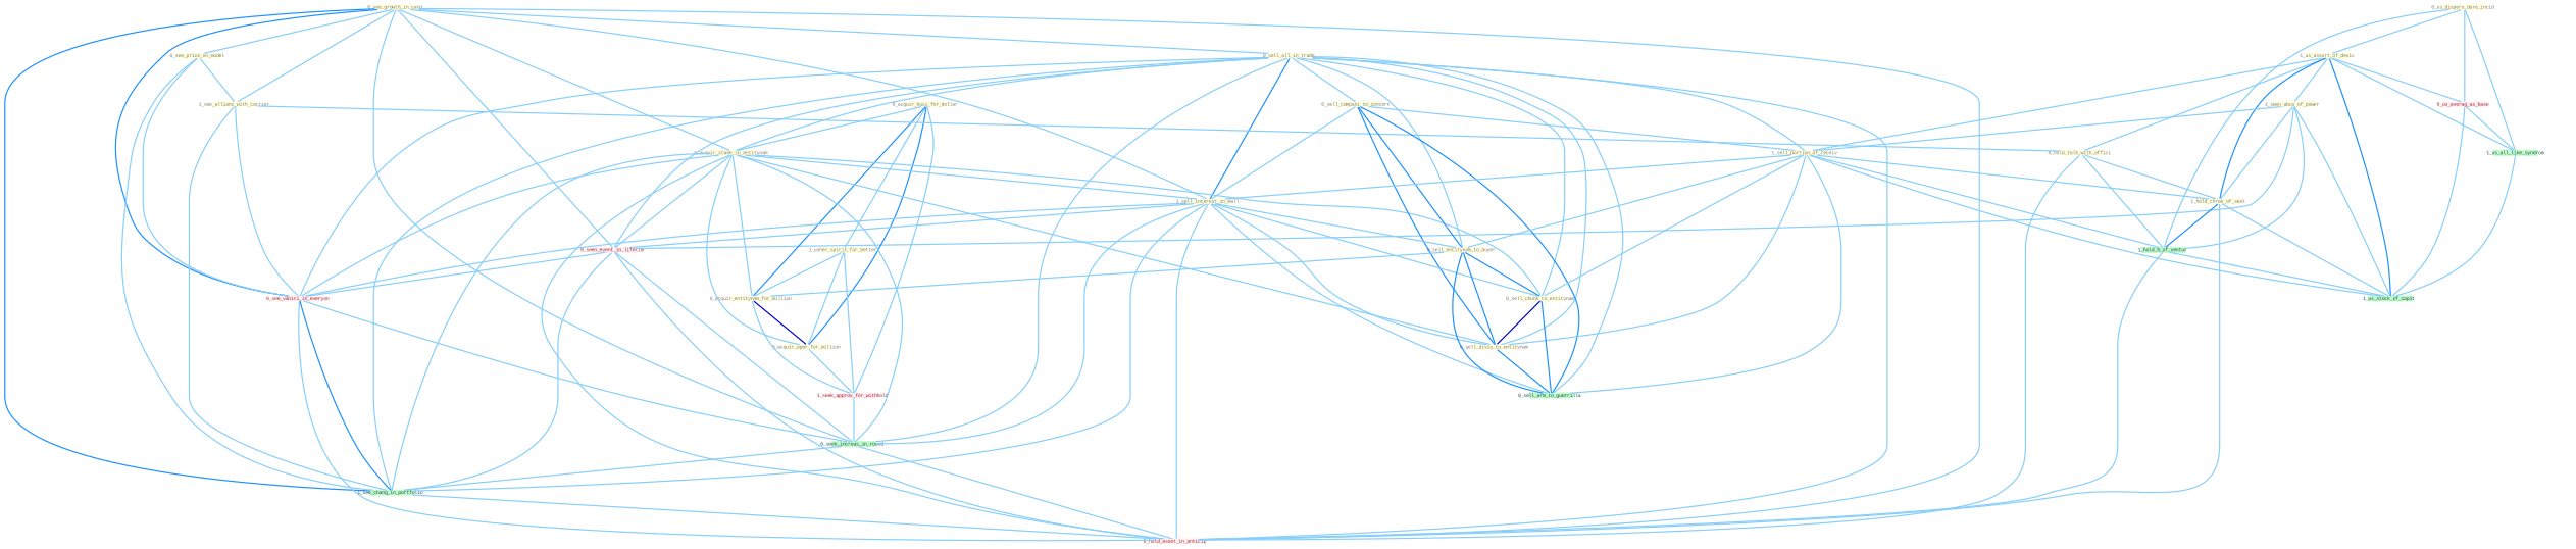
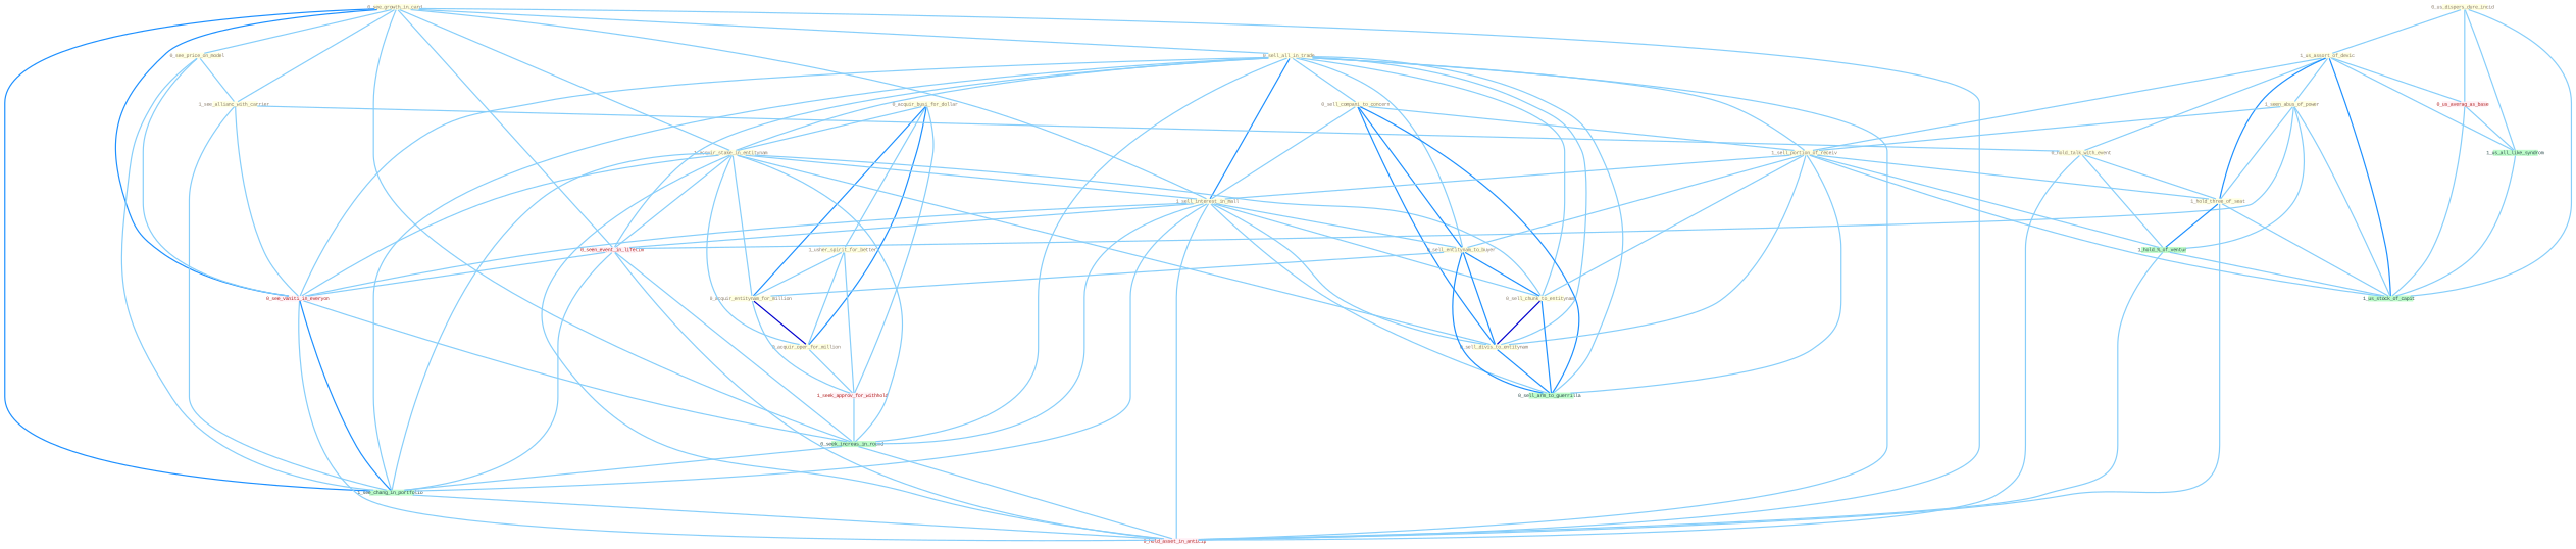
  graph {
    fontname="Liberation Mono"
    node [color="#ffffe0" fixedsize=true fontcolor="#8b7d6b" fontname="Liberation Mono" fontsize=4 shape=polygon style=filled]
    edge [color="#87cefa" fontname="Liberation Mono" w=1]
    "0_see_growth_in_card " [height=.06 width=.5]
    "0_us_dispers_dure_incid " [height=.06 width=.5]
    "1_us_assort_of_devic " [height=.06 width=.5]
    "0_sell_all_in_trade " [height=.06 width=.5]
    "1_seen_abus_of_power " [height=.06 width=.5]
    "0_acquir_busi_for_dollar " [height=.06 width=.5]
    "0_see_price_on_model " [height=.06 width=.5]
    "1_acquir_stake_in_entitynam " [height=.06 width=.5]
    "1_see_allianc_with_carrier " [height=.06 width=.5]
    "0_sell_compani_to_concern " [height=.06 width=.5]
    "1_usher_spirit_for_better " [height=.06 width=.5]
    "1_sell_portion_of_receiv " [height=.06 width=.5]
    "1_sell_interest_in_mall " [height=.06 width=.5]
    "0_sell_entitynam_to_buyer " [height=.06 width=.5]
-   "0_hold_talk_with_offici " [height=.06 width=.5]
+   "0_hold_talk_with_offici " [height=.06 width=.5 label="0_hold_talk_with_event"]
    "0_sell_chunk_to_entitynam " [height=.06 width=.5]
    "0_acquir_entitynam_for_million " [height=.06 width=.5]
    "0_sell_divis_to_entitynam " [height=.06 width=.5]
    "0_acquir_oper_for_million " [height=.06 width=.5]
    "1_hold_three_of_seat " [height=.06 width=.5]
    "0_seen_event_in_lifetim " [color="#fff0f5" fontcolor="#b22222" height=.06 width=.5]
    "0_us_averag_as_base " [color="#fff0f5" fontcolor="#b22222" height=.06 width=.5]
    "1_seek_approv_for_withhold " [color="#fff0f5" fontcolor="#b22222" height=.06 width=.5]
    "0_see_vaniti_in_everyon " [color="#fff0f5" fontcolor="#b22222" height=.06 width=.5]
    "0_hold_asset_in_anticip " [color="#fff0f5" fontcolor="#b22222" height=.06 width=.5]
    "0_seek_increas_in_round " [color="#BDFCC9" fontcolor="#2f4f4f" height=.06 width=.5]
    "1_see_chang_in_portfolio " [color="#BDFCC9" fontcolor="#2f4f4f" height=.06 width=.5]
    n28 [color="#BDFCC9" fontcolor="#2f4f4f" height=.06 label="1_us_all_like_syndrom" width=.5]
    "1_us_stock_of_capit " [color="#BDFCC9" fontcolor="#2f4f4f" height=.06 width=.5]
    "0_sell_arm_to_guerrilla " [color="#BDFCC9" fontcolor="#2f4f4f" height=.06 width=.5]
    "1_hold_%_of_ventur " [color="#BDFCC9" fontcolor="#2f4f4f" height=.06 width=.5]
    subgraph sub_1 {
      "0_see_growth_in_card "
      "0_us_dispers_dure_incid "
      "1_us_assort_of_devic "
      "0_sell_all_in_trade "
      "1_seen_abus_of_power "
      "0_acquir_busi_for_dollar "
      "0_see_price_on_model "
      "1_acquir_stake_in_entitynam "
      "1_see_allianc_with_carrier "
      "0_sell_compani_to_concern "
      "1_usher_spirit_for_better "
      "1_sell_portion_of_receiv "
      "1_sell_interest_in_mall "
      "0_sell_entitynam_to_buyer "
      "0_hold_talk_with_offici "
      "0_sell_chunk_to_entitynam "
      "0_acquir_entitynam_for_million "
      "0_sell_divis_to_entitynam "
      "0_acquir_oper_for_million "
      "1_hold_three_of_seat "
    }
    subgraph sub_2 {
      "0_seen_event_in_lifetim "
      "0_us_averag_as_base "
      "1_seek_approv_for_withhold "
      "0_see_vaniti_in_everyon "
      "0_hold_asset_in_anticip "
    }
    "0_see_growth_in_card " -- "0_sell_all_in_trade "
    "0_see_growth_in_card " -- "0_see_price_on_model "
    "0_see_growth_in_card " -- "1_acquir_stake_in_entitynam "
    "0_see_growth_in_card " -- "1_see_allianc_with_carrier "
    "0_see_growth_in_card " -- "1_sell_interest_in_mall "
    "0_see_growth_in_card " -- "0_seen_event_in_lifetim "
    "0_see_growth_in_card " -- "0_see_vaniti_in_everyon " [color="#1e90ff" w=2]
    "0_see_growth_in_card " -- "0_hold_asset_in_anticip "
    "0_see_growth_in_card " -- "0_seek_increas_in_round "
    "0_see_growth_in_card " -- "1_see_chang_in_portfolio " [color="#1e90ff" w=2]
    "0_us_dispers_dure_incid " -- "1_us_assort_of_devic "
    "0_us_dispers_dure_incid " -- "0_us_averag_as_base "
    "0_us_dispers_dure_incid " -- n28
-   "0_us_dispers_dure_incid " -- "1_hold_%_of_ventur "
+   "0_us_dispers_dure_incid " -- "1_us_stock_of_capit "
    "1_us_assort_of_devic " -- "1_seen_abus_of_power "
    "1_us_assort_of_devic " -- "1_sell_portion_of_receiv "
    "1_us_assort_of_devic " -- "0_hold_talk_with_offici "
    "1_us_assort_of_devic " -- "1_hold_three_of_seat " [color="#1e90ff"]
    "1_us_assort_of_devic " -- "0_us_averag_as_base "
    "1_us_assort_of_devic " -- n28
    "1_us_assort_of_devic " -- "1_us_stock_of_capit " [color="#1e90ff" w=2]
    "0_sell_all_in_trade " -- "1_acquir_stake_in_entitynam "
    "0_sell_all_in_trade " -- "0_sell_compani_to_concern "
    "0_sell_all_in_trade " -- "1_sell_portion_of_receiv "
    "0_sell_all_in_trade " -- "1_sell_interest_in_mall " [color="#1e90ff" w=2]
    "0_sell_all_in_trade " -- "0_sell_entitynam_to_buyer "
    "0_sell_all_in_trade " -- "0_sell_chunk_to_entitynam "
    "0_sell_all_in_trade " -- "0_sell_divis_to_entitynam "
    "0_sell_all_in_trade " -- "0_seen_event_in_lifetim "
    "0_sell_all_in_trade " -- "0_see_vaniti_in_everyon "
    "0_sell_all_in_trade " -- "0_hold_asset_in_anticip "
    "0_sell_all_in_trade " -- "0_seek_increas_in_round "
    "0_sell_all_in_trade " -- "1_see_chang_in_portfolio "
    "0_sell_all_in_trade " -- "0_sell_arm_to_guerrilla "
    "1_seen_abus_of_power " -- "1_sell_portion_of_receiv "
    "1_seen_abus_of_power " -- "1_hold_three_of_seat "
    "1_seen_abus_of_power " -- "0_seen_event_in_lifetim "
    "1_seen_abus_of_power " -- "1_us_stock_of_capit "
    "1_seen_abus_of_power " -- "1_hold_%_of_ventur "
    "0_acquir_busi_for_dollar " -- "1_acquir_stake_in_entitynam "
    "0_acquir_busi_for_dollar " -- "1_usher_spirit_for_better "
    "0_acquir_busi_for_dollar " -- "0_acquir_entitynam_for_million " [color="#1e90ff" w=2]
    "0_acquir_busi_for_dollar " -- "0_acquir_oper_for_million " [color="#1e90ff" w=2]
    "0_acquir_busi_for_dollar " -- "1_seek_approv_for_withhold "
    "0_see_price_on_model " -- "1_see_allianc_with_carrier "
    "0_see_price_on_model " -- "0_see_vaniti_in_everyon "
    "0_see_price_on_model " -- "1_see_chang_in_portfolio "
    "1_acquir_stake_in_entitynam " -- "1_sell_interest_in_mall "
    "1_acquir_stake_in_entitynam " -- "0_sell_chunk_to_entitynam "
    "1_acquir_stake_in_entitynam " -- "0_acquir_entitynam_for_million "
    "1_acquir_stake_in_entitynam " -- "0_sell_divis_to_entitynam "
    "1_acquir_stake_in_entitynam " -- "0_acquir_oper_for_million "
    "1_acquir_stake_in_entitynam " -- "0_seen_event_in_lifetim "
    "1_acquir_stake_in_entitynam " -- "0_see_vaniti_in_everyon "
    "1_acquir_stake_in_entitynam " -- "0_hold_asset_in_anticip "
    "1_acquir_stake_in_entitynam " -- "0_seek_increas_in_round "
    "1_acquir_stake_in_entitynam " -- "1_see_chang_in_portfolio "
    "1_see_allianc_with_carrier " -- "0_hold_talk_with_offici "
    "1_see_allianc_with_carrier " -- "0_see_vaniti_in_everyon "
    "1_see_allianc_with_carrier " -- "1_see_chang_in_portfolio "
    "0_sell_compani_to_concern " -- "1_sell_portion_of_receiv "
    "0_sell_compani_to_concern " -- "1_sell_interest_in_mall "
    "0_sell_compani_to_concern " -- "0_sell_entitynam_to_buyer " [color="#1e90ff" w=2]
    "0_sell_compani_to_concern " -- "0_sell_divis_to_entitynam " [color="#1e90ff" w=2]
    "0_sell_compani_to_concern " -- "0_sell_arm_to_guerrilla " [color="#1e90ff" w=2]
    "1_usher_spirit_for_better " -- "0_acquir_entitynam_for_million "
    "1_usher_spirit_for_better " -- "0_acquir_oper_for_million "
    "1_usher_spirit_for_better " -- "1_seek_approv_for_withhold "
    "1_sell_portion_of_receiv " -- "1_sell_interest_in_mall "
    "1_sell_portion_of_receiv " -- "0_sell_entitynam_to_buyer "
    "1_sell_portion_of_receiv " -- "0_sell_chunk_to_entitynam "
    "1_sell_portion_of_receiv " -- "0_sell_divis_to_entitynam "
    "1_sell_portion_of_receiv " -- "1_hold_three_of_seat "
    "1_sell_portion_of_receiv " -- "1_us_stock_of_capit "
    "1_sell_portion_of_receiv " -- "0_sell_arm_to_guerrilla "
    "1_sell_portion_of_receiv " -- "1_hold_%_of_ventur "
    "1_sell_interest_in_mall " -- "0_sell_entitynam_to_buyer "
    "1_sell_interest_in_mall " -- "0_sell_chunk_to_entitynam "
    "1_sell_interest_in_mall " -- "0_sell_divis_to_entitynam "
    "1_sell_interest_in_mall " -- "0_seen_event_in_lifetim "
    "1_sell_interest_in_mall " -- "0_see_vaniti_in_everyon "
    "1_sell_interest_in_mall " -- "0_hold_asset_in_anticip "
    "1_sell_interest_in_mall " -- "0_seek_increas_in_round "
    "1_sell_interest_in_mall " -- "1_see_chang_in_portfolio "
    "1_sell_interest_in_mall " -- "0_sell_arm_to_guerrilla "
    "0_sell_entitynam_to_buyer " -- "0_sell_chunk_to_entitynam " [color="#1e90ff" w=2]
    "0_sell_entitynam_to_buyer " -- "0_acquir_entitynam_for_million "
    "0_sell_entitynam_to_buyer " -- "0_sell_divis_to_entitynam " [color="#1e90ff" w=2]
    "0_sell_entitynam_to_buyer " -- "0_sell_arm_to_guerrilla " [color="#1e90ff" w=2]
    "0_hold_talk_with_offici " -- "1_hold_three_of_seat "
    "0_hold_talk_with_offici " -- "0_hold_asset_in_anticip "
    "0_hold_talk_with_offici " -- "1_hold_%_of_ventur "
    "0_sell_chunk_to_entitynam " -- "0_sell_divis_to_entitynam " [color="#0000cd" w=3]
    "0_sell_chunk_to_entitynam " -- "0_sell_arm_to_guerrilla " [color="#1e90ff" w=2]
    "0_acquir_entitynam_for_million " -- "0_acquir_oper_for_million " [color="#0000cd" w=3]
    "0_acquir_entitynam_for_million " -- "1_seek_approv_for_withhold "
    "0_sell_divis_to_entitynam " -- "0_sell_arm_to_guerrilla " [color="#1e90ff" w=2]
    "0_acquir_oper_for_million " -- "1_seek_approv_for_withhold "
    "1_hold_three_of_seat " -- "0_hold_asset_in_anticip "
    "1_hold_three_of_seat " -- "1_us_stock_of_capit "
    "1_hold_three_of_seat " -- "1_hold_%_of_ventur " [color="#1e90ff" w=2]
    "0_seen_event_in_lifetim " -- "0_see_vaniti_in_everyon "
    "0_seen_event_in_lifetim " -- "0_hold_asset_in_anticip "
    "0_seen_event_in_lifetim " -- "0_seek_increas_in_round "
    "0_seen_event_in_lifetim " -- "1_see_chang_in_portfolio "
    "0_us_averag_as_base " -- n28
    "0_us_averag_as_base " -- "1_us_stock_of_capit "
    "1_seek_approv_for_withhold " -- "0_seek_increas_in_round "
    "0_see_vaniti_in_everyon " -- "0_hold_asset_in_anticip "
    "0_see_vaniti_in_everyon " -- "0_seek_increas_in_round "
    "0_see_vaniti_in_everyon " -- "1_see_chang_in_portfolio " [color="#1e90ff" w=2]
    "0_seek_increas_in_round " -- "0_hold_asset_in_anticip "
    "0_seek_increas_in_round " -- "1_see_chang_in_portfolio "
    "1_see_chang_in_portfolio " -- "0_hold_asset_in_anticip "
    n28 -- "1_us_stock_of_capit "
    "1_hold_%_of_ventur " -- "0_hold_asset_in_anticip "
    "1_hold_%_of_ventur " -- "1_us_stock_of_capit "
  }
